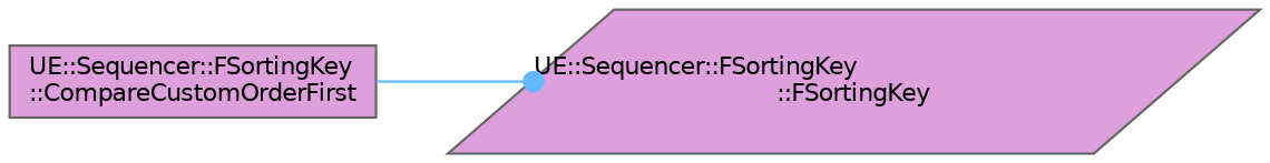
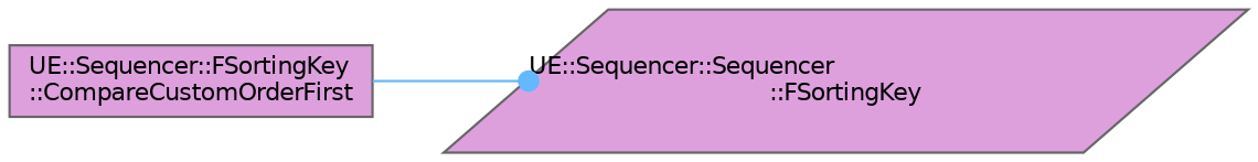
  digraph {
    rankdir=LR
    node [fillcolor=plum fontname=Helvetica fontsize=10 style=filled]
    n1 [color=gray40 fontcolor=black height=0.2 label="UE::Sequencer::FSortingKey\l::CompareCustomOrderFirst" shape=box width=0.4]
-   n2 [color=grey40 height=0.2 label="UE::Sequencer::FSortingKey\l::FSortingKey" shape=parallelogram width=0.4]
+   n2 [color=grey40 height=0.2 label="UE::Sequencer::Sequencer\l::FSortingKey" shape=parallelogram width=0.4]
    n1 -> n2 [color=steelblue1 fontname=Helvetica fontsize=10 labelfontname=Helvetica labelfontsize=10 style=solid arrowhead=dot]
  }
